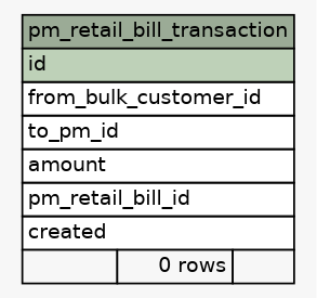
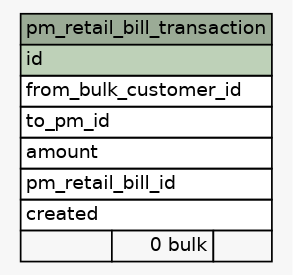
  digraph {
    bgcolor="#f7f7f7"
    fontname=Helvetica
    fontsize=11
    nodesep=0.18
    rankdir=TB
    ranksep=0.46
-   n1 [fontname=Helvetica fontsize=11 label=<     <TABLE BORDER="0" CELLBORDER="1" CELLSPACING="0" BGCOLOR="#ffffff">       <TR><TD COLSPAN="3" BGCOLOR="#9bab96" ALIGN="CENTER">pm_retail_bill_transaction</TD></TR>       <TR><TD PORT="id" COLSPAN="3" BGCOLOR="#bed1b8" ALIGN="LEFT">id</TD></TR>       <TR><TD PORT="from_bulk_customer_id" COLSPAN="3" ALIGN="LEFT">from_bulk_customer_id</TD></TR>       <TR><TD PORT="to_pm_id" COLSPAN="3" ALIGN="LEFT">to_pm_id</TD></TR>       <TR><TD PORT="amount" COLSPAN="3" ALIGN="LEFT">amount</TD></TR>       <TR><TD PORT="pm_retail_bill_id" COLSPAN="3" ALIGN="LEFT">pm_retail_bill_id</TD></TR>       <TR><TD PORT="created" COLSPAN="3" ALIGN="LEFT">created</TD></TR>       <TR><TD ALIGN="LEFT" BGCOLOR="#f7f7f7">  </TD><TD ALIGN="RIGHT" BGCOLOR="#f7f7f7">0 rows</TD><TD ALIGN="RIGHT" BGCOLOR="#f7f7f7">  </TD></TR>     </TABLE>> shape=plaintext]
+   n1 [fontname=Helvetica fontsize=11 label=<     <TABLE BORDER="0" CELLBORDER="1" CELLSPACING="0" BGCOLOR="#ffffff">       <TR><TD COLSPAN="3" BGCOLOR="#9bab96" ALIGN="CENTER">pm_retail_bill_transaction</TD></TR>       <TR><TD PORT="id" COLSPAN="3" BGCOLOR="#bed1b8" ALIGN="LEFT">id</TD></TR>       <TR><TD PORT="from_bulk_customer_id" COLSPAN="3" ALIGN="LEFT">from_bulk_customer_id</TD></TR>       <TR><TD PORT="to_pm_id" COLSPAN="3" ALIGN="LEFT">to_pm_id</TD></TR>       <TR><TD PORT="amount" COLSPAN="3" ALIGN="LEFT">amount</TD></TR>       <TR><TD PORT="pm_retail_bill_id" COLSPAN="3" ALIGN="LEFT">pm_retail_bill_id</TD></TR>       <TR><TD PORT="created" COLSPAN="3" ALIGN="LEFT">created</TD></TR>       <TR><TD ALIGN="LEFT" BGCOLOR="#f7f7f7">  </TD><TD ALIGN="RIGHT" BGCOLOR="#f7f7f7">0 bulk</TD><TD ALIGN="RIGHT" BGCOLOR="#f7f7f7">  </TD></TR>     </TABLE>> shape=plaintext]
  }
